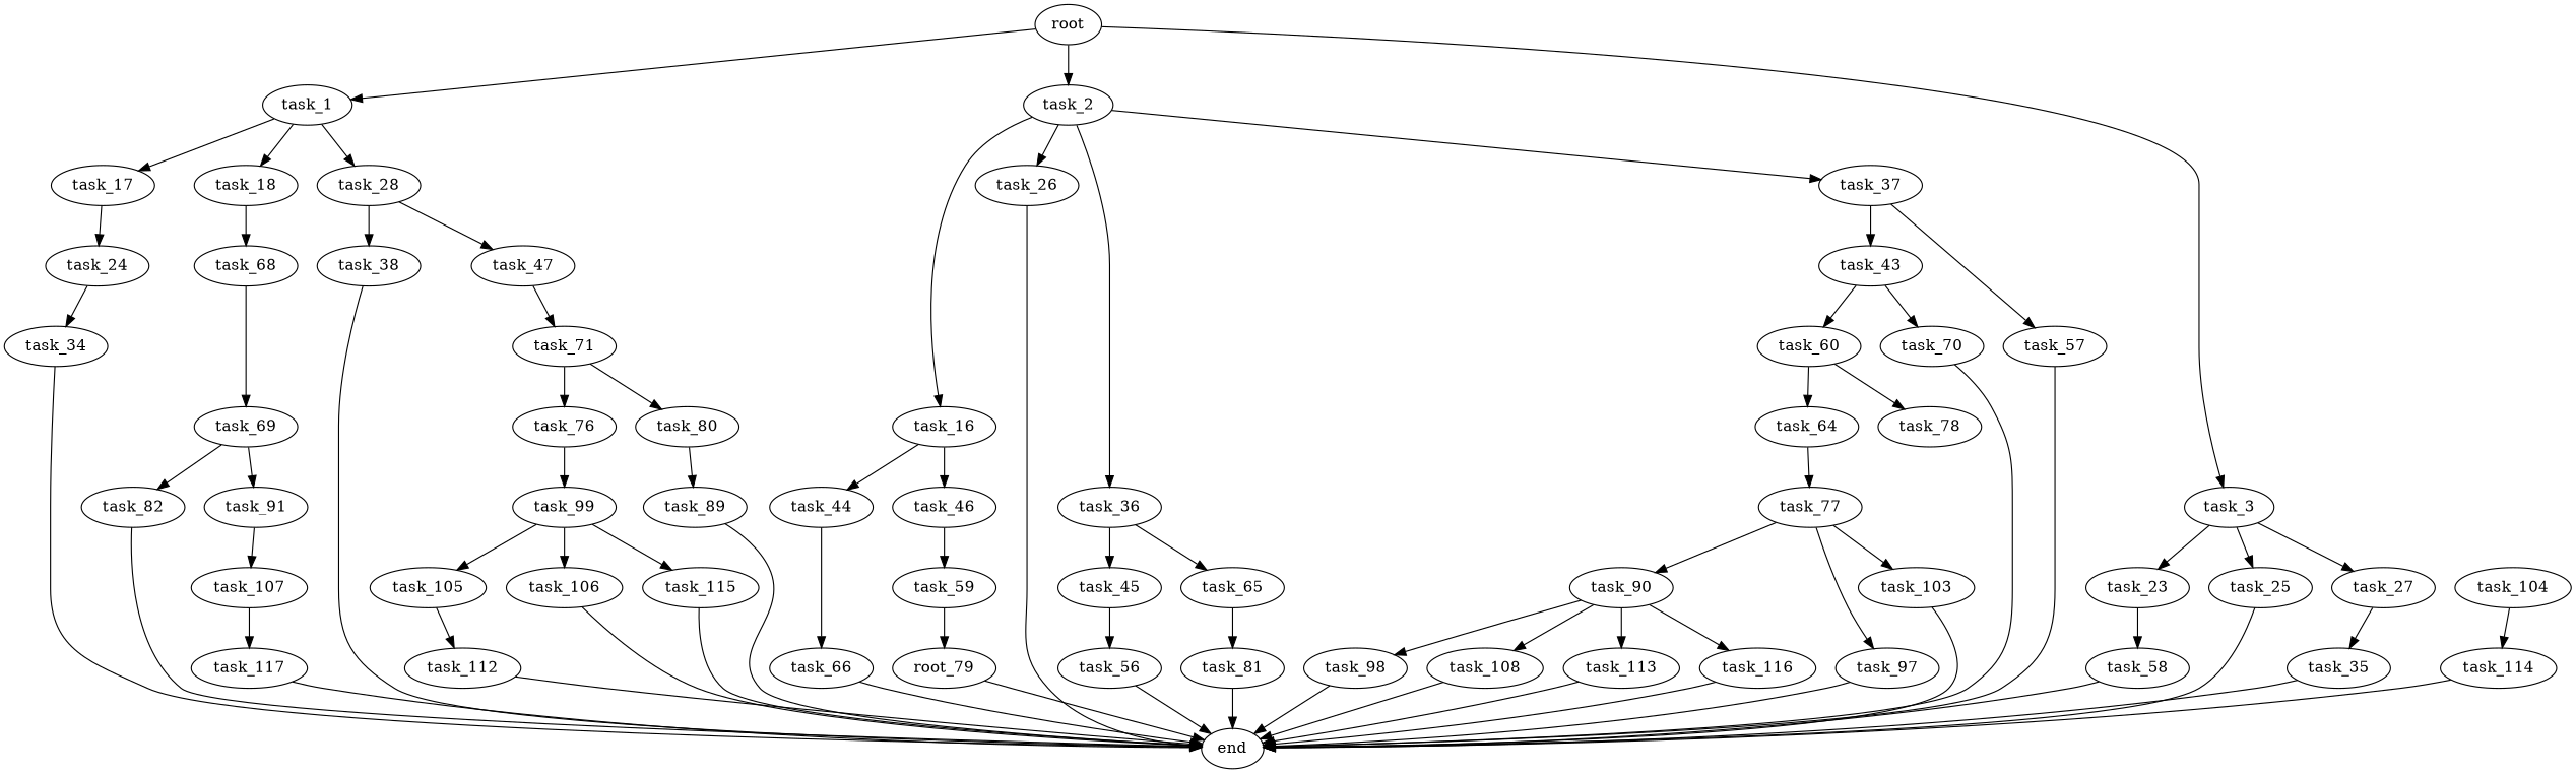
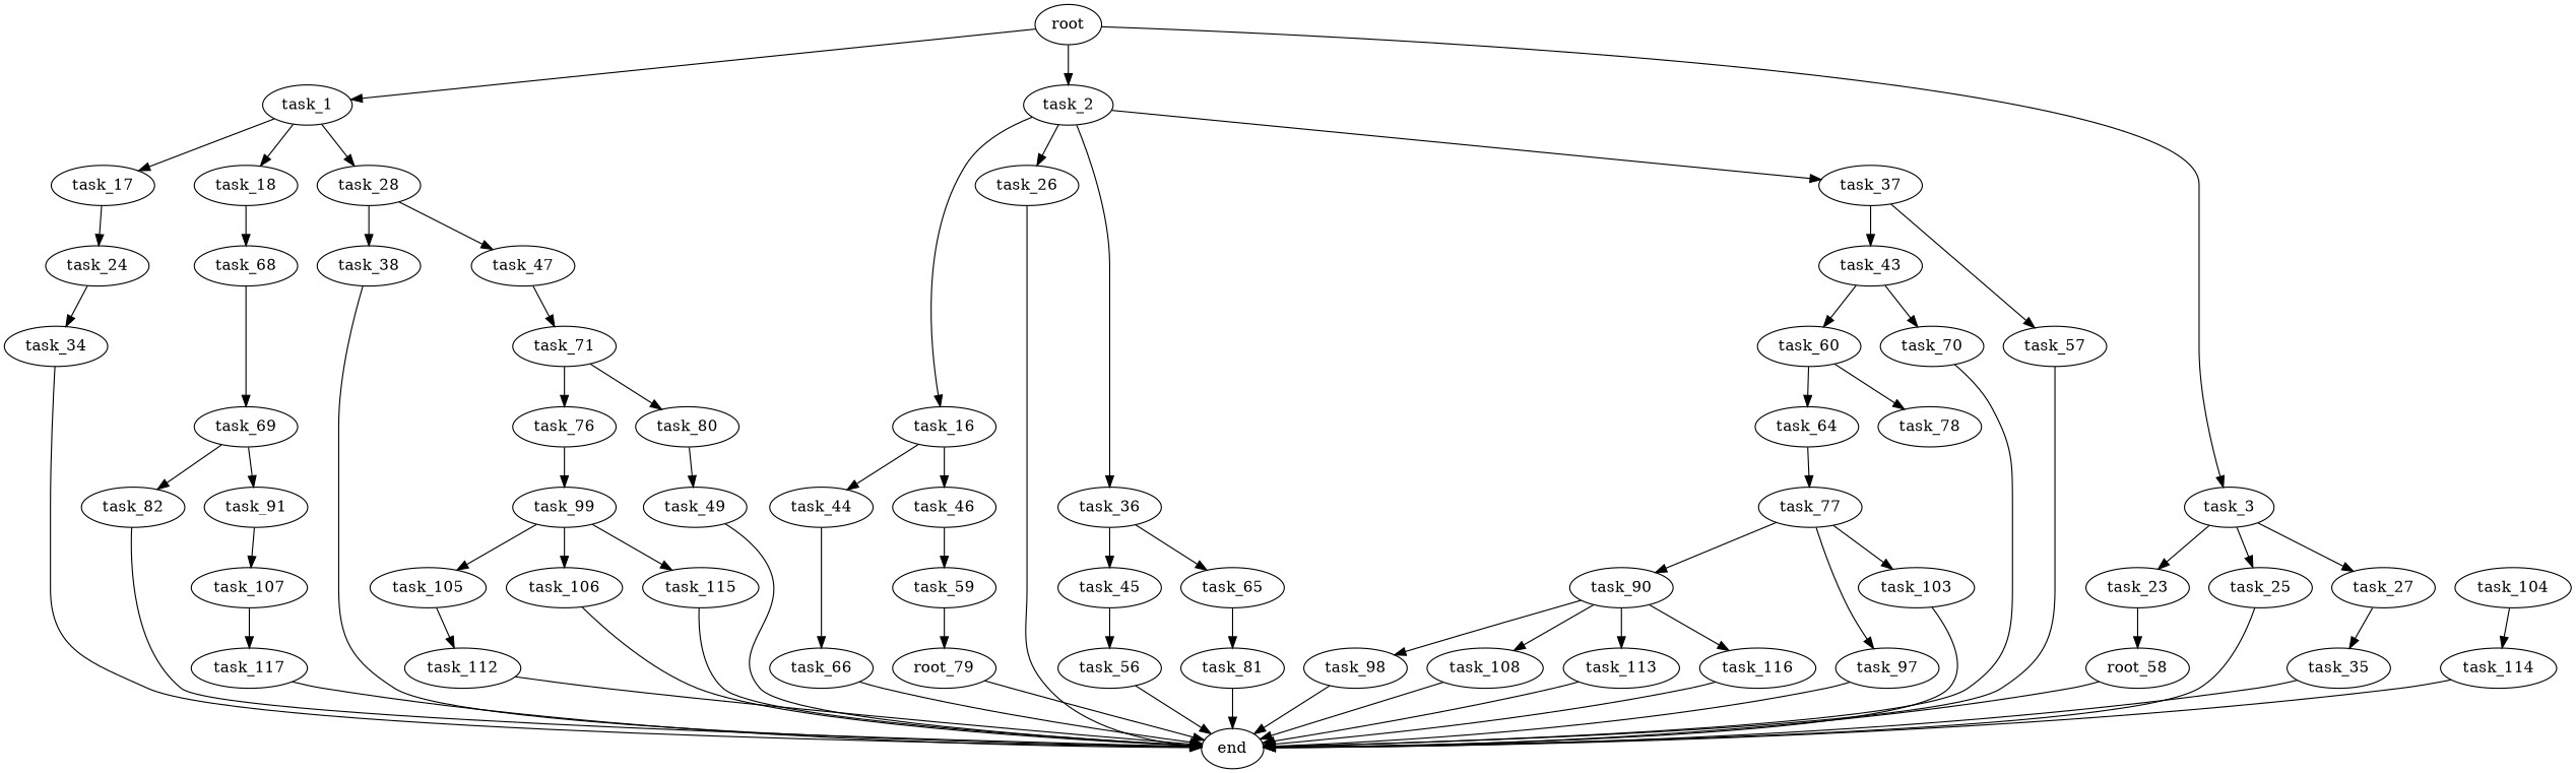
  digraph {
    root
    task_1
    task_2
    task_3
    task_17
    task_18
    task_28
    task_16
    task_26
    task_36
    task_37
    task_23
    task_25
    task_27
    task_24
    n16 [label=task_68]
    task_38
    task_47
    task_44
    task_46
    end
    task_45
    task_65
    task_43
    task_57
-   task_58
+   task_58 [label=root_58]
    task_35
    task_66
    task_59
    task_34
    task_69
    task_71
    task_56
    task_81
    task_60
    task_70
    task_64
    task_78
    n39 [label=root_79]
    task_76
    task_80
    task_82
    task_91
    task_77
    task_90
    task_97
    task_103
    task_107
    task_99
-   task_89
+   task_89 [label=task_49]
    task_105
    task_106
    task_115
    task_98
    task_108
    task_113
    task_116
    task_104
    task_114
    task_117
    task_112
    root -> task_1
    root -> task_2
    root -> task_3
    task_1 -> task_17
    task_1 -> task_18
    task_1 -> task_28
    task_2 -> task_16
    task_2 -> task_26
    task_2 -> task_36
    task_2 -> task_37
    task_3 -> task_23
    task_3 -> task_25
    task_3 -> task_27
    task_17 -> task_24
    task_18 -> n16
    task_28 -> task_38
    task_28 -> task_47
    task_16 -> task_44
    task_16 -> task_46
    task_26 -> end
    task_36 -> task_45
    task_36 -> task_65
    task_37 -> task_43
    task_37 -> task_57
    task_23 -> task_58
    task_25 -> end
    task_27 -> task_35
    task_24 -> task_34
    n16 -> task_69
    task_38 -> end
    task_47 -> task_71
    task_44 -> task_66
    task_46 -> task_59
    task_45 -> task_56
    task_65 -> task_81
    task_43 -> task_60
    task_43 -> task_70
    task_57 -> end
    task_58 -> end
    task_35 -> end
    task_66 -> end
    task_59 -> n39
    task_34 -> end
    task_69 -> task_82
    task_69 -> task_91
    task_71 -> task_76
    task_71 -> task_80
    task_56 -> end
    task_81 -> end
    task_60 -> task_64
    task_60 -> task_78
    task_70 -> end
    task_64 -> task_77
    n39 -> end
    task_76 -> task_99
    task_80 -> task_89
    task_82 -> end
    task_91 -> task_107
    task_77 -> task_90
    task_77 -> task_97
    task_77 -> task_103
    task_90 -> task_98
    task_90 -> task_108
    task_90 -> task_113
    task_90 -> task_116
    task_97 -> end
    task_103 -> end
    task_107 -> task_117
    task_99 -> task_105
    task_99 -> task_106
    task_99 -> task_115
    task_89 -> end
    task_105 -> task_112
    task_106 -> end
    task_115 -> end
    task_98 -> end
    task_108 -> end
    task_113 -> end
    task_116 -> end
    task_104 -> task_114
    task_114 -> end
    task_117 -> end
    task_112 -> end
  }
